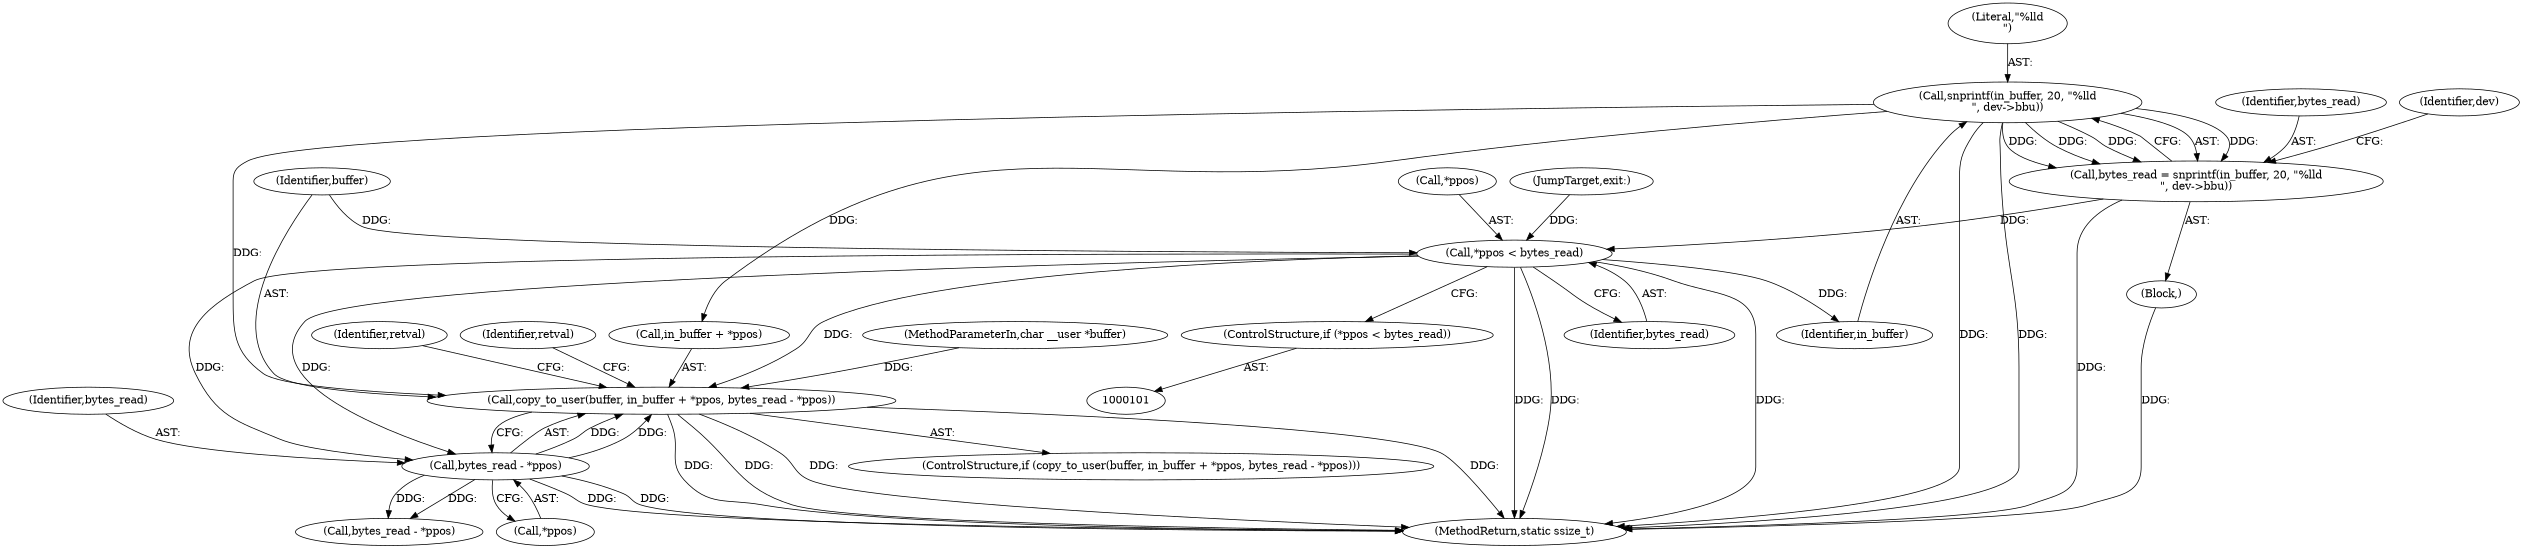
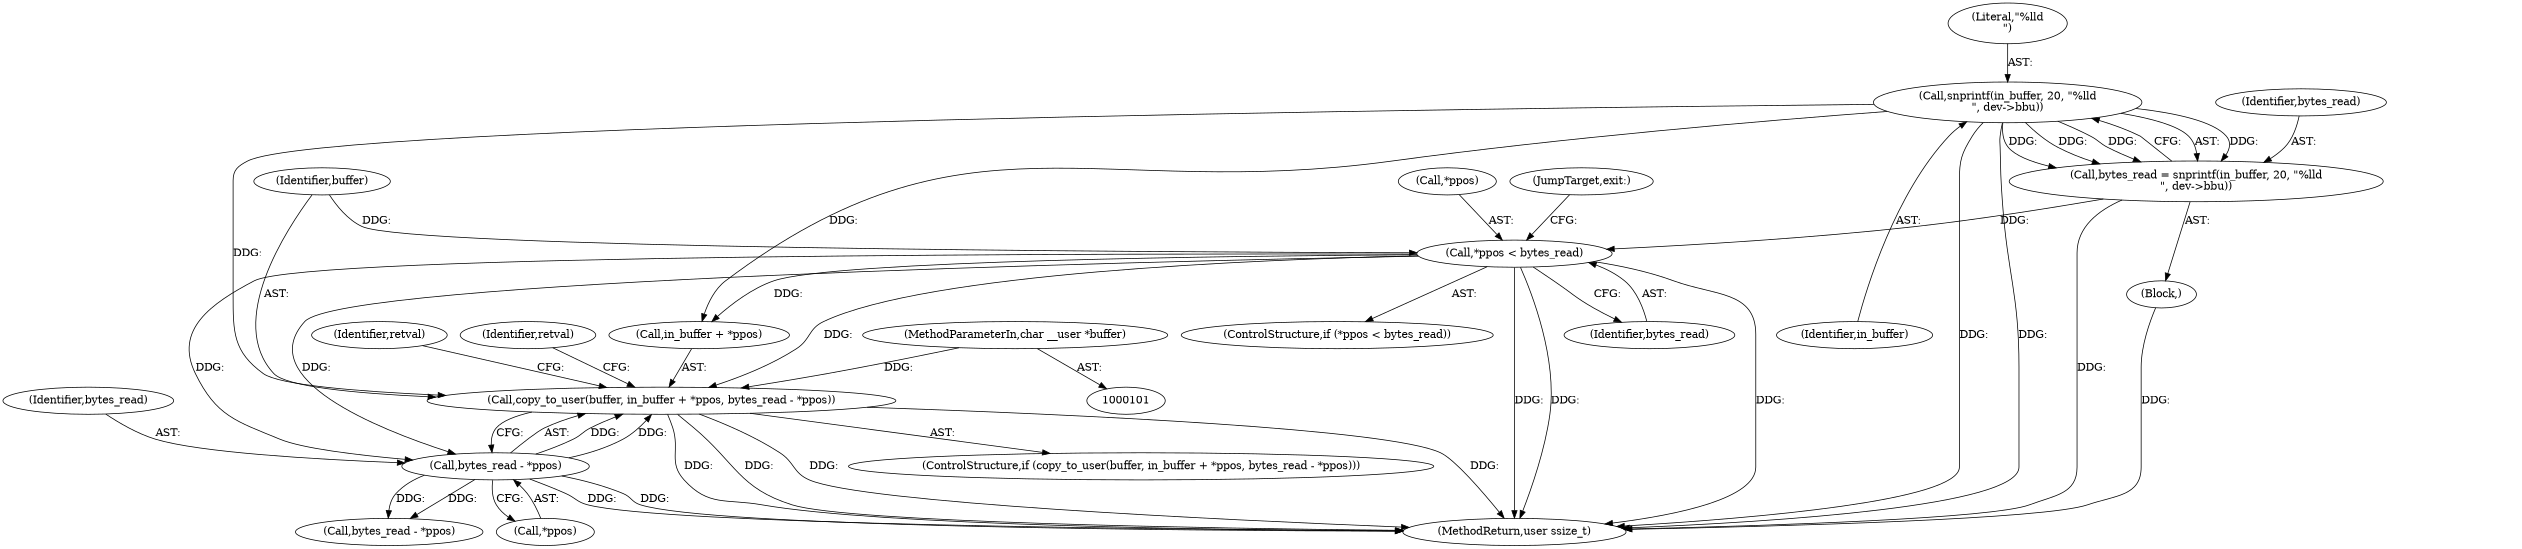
  digraph {
    n1 [label="(Call,copy_to_user(buffer, in_buffer + *ppos, bytes_read - *ppos))"]
    n2 [label="(Call,bytes_read - *ppos)"]
-   n3 [label="(MethodReturn,static ssize_t)"]
+   n3 [label="(MethodReturn,user ssize_t)"]
    n4 [label="(ControlStructure,if (copy_to_user(buffer, in_buffer + *ppos, bytes_read - *ppos)))"]
    n5 [label="(Call,*ppos)"]
    n6 [label="(Call,bytes_read - *ppos)"]
    n7 [label="(MethodParameterIn,char __user *buffer)"]
    1000101
    n9 [label="(Call,snprintf(in_buffer, 20, \"%lld\n\", dev->bbu))"]
    n10 [label="(Call,bytes_read = snprintf(in_buffer, 20, \"%lld\n\", dev->bbu))"]
    n11 [label="(Call,in_buffer + *ppos)"]
    n12 [label="(Call,*ppos < bytes_read)"]
    n13 [label="(Block,)"]
    n14 [label="(ControlStructure,if (*ppos < bytes_read))"]
    n15 [label="(Identifier,bytes_read)"]
    n16 [label="(Literal,\"%lld\n\")"]
    n17 [label="(Identifier,retval)"]
    n18 [label="(Identifier,bytes_read)"]
    n19 [label="(Identifier,bytes_read)"]
    n20 [label="(Identifier,retval)"]
    n21 [label="(JumpTarget,exit:)"]
-   n22 [label="(Identifier,dev)"]
    n23 [label="(Call,*ppos)"]
    n24 [label="(Identifier,in_buffer)"]
    n25 [label="(Identifier,buffer)"]
    n1 -> n2 [label="CFG: "]
    n1 -> n3 [label="DDG: "]
    n1 -> n3 [label="DDG: "]
    n1 -> n3 [label="DDG: "]
    n1 -> n3 [label="DDG: "]
    n1 -> n4 [label="AST: "]
    n2 -> n1 [label="AST: "]
    n2 -> n1 [label="DDG: "]
    n2 -> n1 [label="DDG: "]
    n2 -> n3 [label="DDG: "]
    n2 -> n3 [label="DDG: "]
    n2 -> n5 [label="CFG: "]
    n2 -> n6 [label="DDG: "]
    n2 -> n6 [label="DDG: "]
    n5 -> n2 [label="AST: "]
    n7 -> n1 [label="DDG: "]
-   n14 -> 1000101 [label="AST: "]
+   n7 -> 1000101 [label="AST: "]
    n9 -> n1 [label="DDG: "]
    n9 -> n3 [label="DDG: "]
    n9 -> n3 [label="DDG: "]
    n9 -> n10 [label="AST: "]
    n9 -> n10 [label="DDG: "]
    n9 -> n10 [label="DDG: "]
    n9 -> n10 [label="DDG: "]
    n9 -> n10 [label="DDG: "]
    n9 -> n11 [label="DDG: "]
    n10 -> n3 [label="DDG: "]
    n10 -> n9 [label="CFG: "]
    n10 -> n12 [label="DDG: "]
    n10 -> n13 [label="AST: "]
    n11 -> n1 [label="AST: "]
    n12 -> n1 [label="DDG: "]
    n12 -> n2 [label="DDG: "]
    n12 -> n2 [label="DDG: "]
    n12 -> n3 [label="DDG: "]
    n12 -> n3 [label="DDG: "]
    n12 -> n3 [label="DDG: "]
-   n12 -> n24 [label="DDG: "]
-   n12 -> n14 [label="CFG: "]
+   n12 -> n11 [label="DDG: "]
+   n12 -> n14 [label="AST: "]
    n12 -> n15 [label="CFG: "]
    n13 -> n3 [label="DDG: "]
    n15 -> n12 [label="AST: "]
    n16 -> n9 [label="AST: "]
    n17 -> n1 [label="CFG: "]
    n18 -> n2 [label="AST: "]
    n19 -> n10 [label="AST: "]
    n20 -> n1 [label="CFG: "]
-   n21 -> n12 [label="DDG: "]
-   n22 -> n10 [label="CFG: "]
+   n21 -> n12 [label="CFG: "]
    n23 -> n12 [label="AST: "]
    n24 -> n9 [label="AST: "]
    n25 -> n1 [label="AST: "]
    n25 -> n12 [label="DDG: "]
  }
